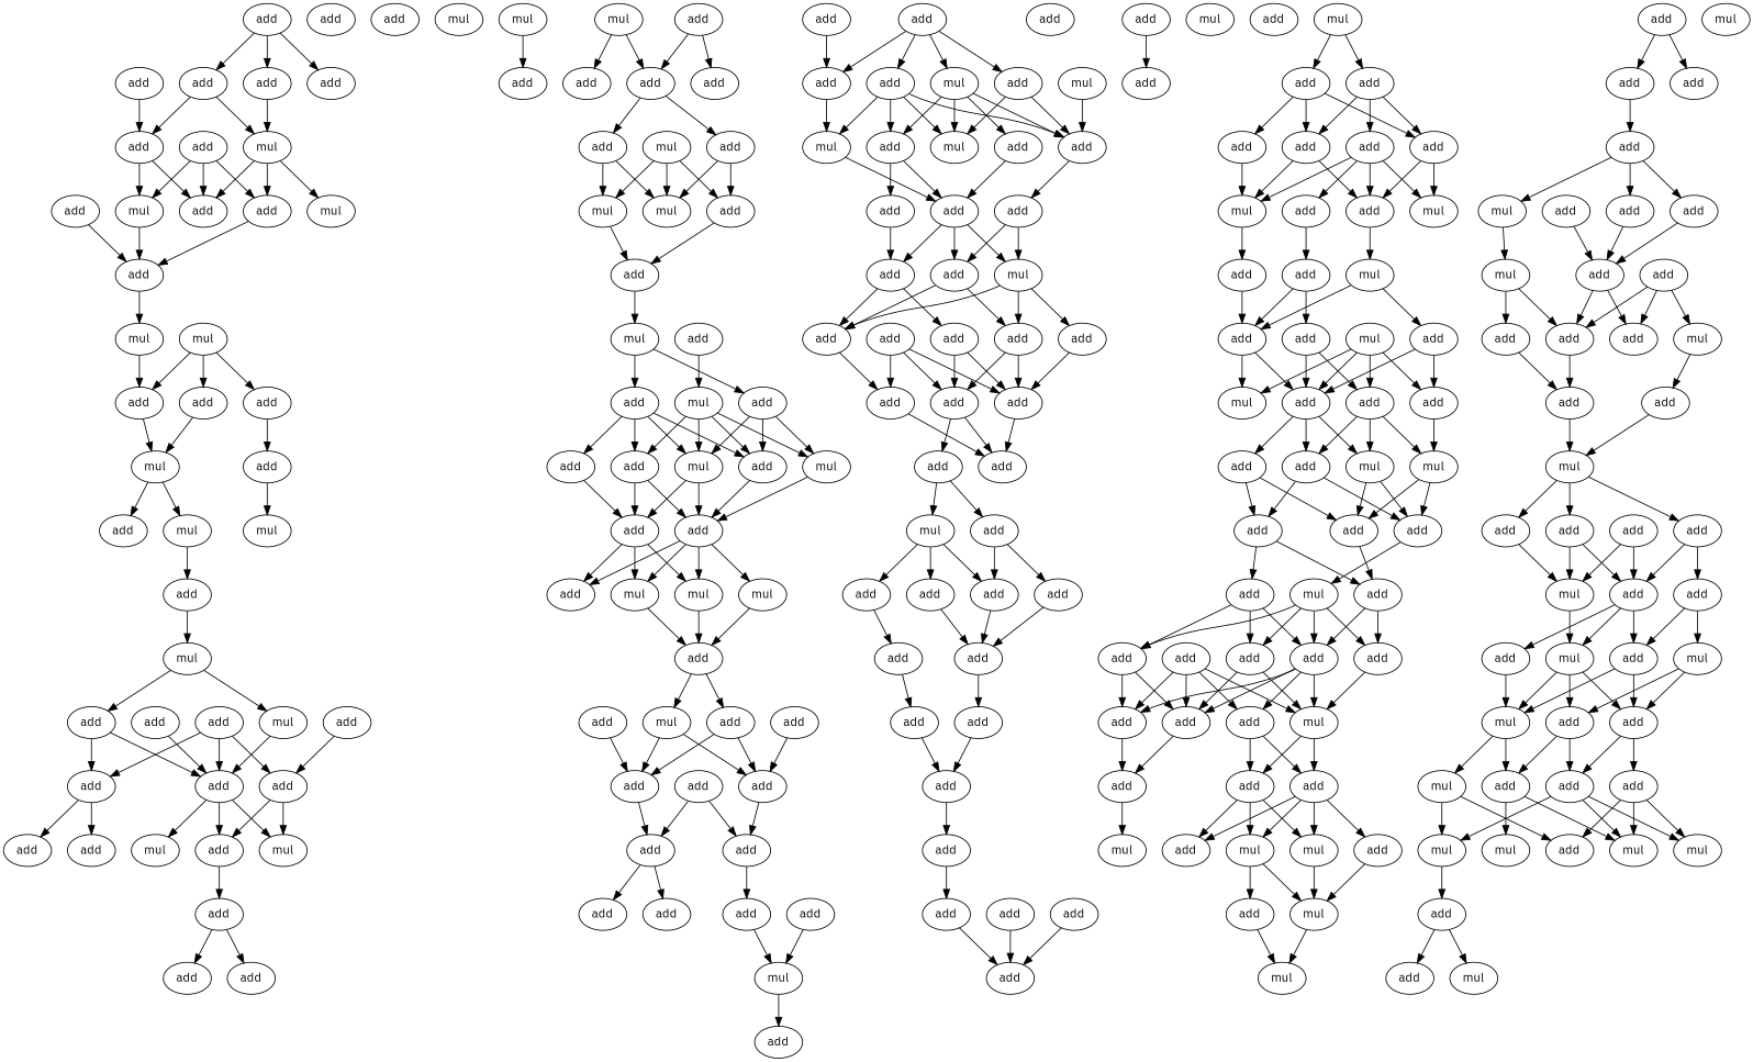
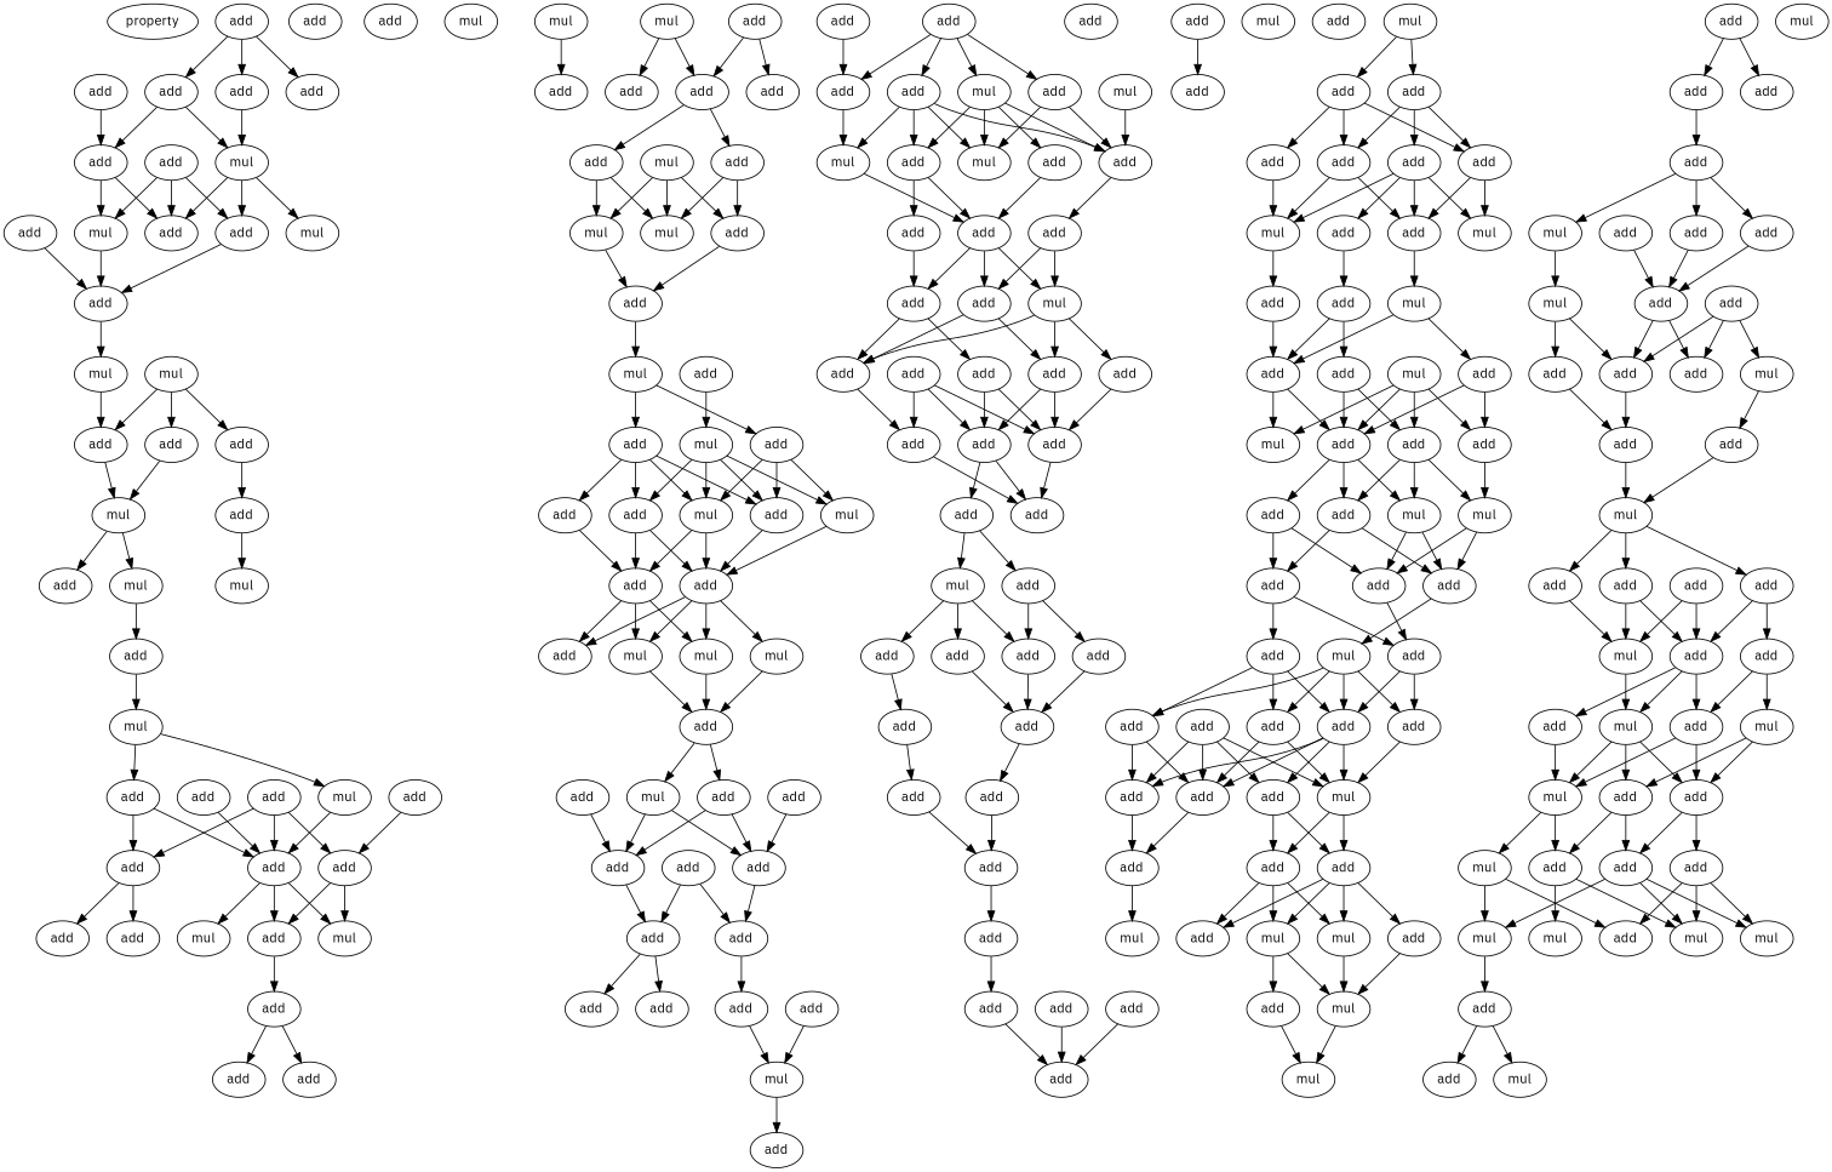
  digraph {
    fontname="IBM Plex Sans"
    node [fontcolor=black fontname="IBM Plex Sans"]
    edge [fontname="IBM Plex Sans"]
+   property [lf=1.6 mul=2]
    n2 [label=add]
    n3 [label=add]
    n4 [label=add]
    n5 [label=add]
    n6 [label=add]
    n7 [label=mul]
    n8 [label=add]
    n9 [label=add]
    n10 [label=mul]
    n11 [label=add]
    n12 [label=add]
    n13 [label=mul]
    n14 [label=add]
    n15 [label=add]
    n16 [label=add]
    n17 [label=mul]
    n18 [label=add]
    n19 [label=mul]
    n20 [label=add]
    n21 [label=add]
    n22 [label=add]
    n23 [label=mul]
    n24 [label=mul]
    n25 [label=mul]
    n26 [label=add]
    n27 [label=add]
    n28 [label=mul]
    n29 [label=mul]
    n30 [label=add]
    n31 [label=add]
    n32 [label=add]
    n33 [label=add]
    n34 [label=add]
    n35 [label=add]
    n36 [label=add]
    n37 [label=add]
    n38 [label=add]
    n39 [label=mul]
    n40 [label=mul]
    n41 [label=add]
    n42 [label=add]
    n43 [label=add]
    n44 [label=add]
    n45 [label=add]
    n46 [label=mul]
    n47 [label=mul]
    n48 [label=add]
    n49 [label=mul]
    n50 [label=add]
    n51 [label=add]
    n52 [label=add]
    n53 [label=add]
    n54 [label=add]
    n55 [label=add]
    n56 [label=mul]
    n57 [label=mul]
    n58 [label=mul]
    n59 [label=add]
    n60 [label=add]
    n61 [label=mul]
    n62 [label=add]
    n63 [label=add]
    n64 [label=add]
    n65 [label=mul]
    n66 [label=mul]
    n67 [label=add]
    n68 [label=add]
    n69 [label=add]
    n70 [label=mul]
    n71 [label=add]
    n72 [label=add]
    n73 [label=mul]
    n74 [label=add]
    n75 [label=mul]
    n76 [label=mul]
    n77 [label=add]
    n78 [label=add]
    n79 [label=mul]
    n80 [label=add]
    n81 [label=add]
    n82 [label=add]
    n83 [label=add]
    n84 [label=add]
    n85 [label=add]
    n86 [label=add]
    n87 [label=add]
    n88 [label=add]
    n89 [label=add]
    n90 [label=mul]
    n91 [label=add]
    n92 [label=add]
    n93 [label=add]
    n94 [label=add]
    n95 [label=add]
    n96 [label=mul]
    n97 [label=add]
    n98 [label=add]
    n99 [label=mul]
    n100 [label=add]
    n101 [label=add]
    n102 [label=add]
    n103 [label=mul]
    n104 [label=mul]
    n105 [label=add]
    n106 [label=add]
    n107 [label=add]
    n108 [label=mul]
    n109 [label=add]
    n110 [label=add]
    n111 [label=add]
    n112 [label=add]
    n113 [label=add]
    n114 [label=add]
    n115 [label=add]
    n116 [label=add]
    n117 [label=add]
    n118 [label=add]
    n119 [label=add]
    n120 [label=add]
    n121 [label=mul]
    n122 [label=add]
    n123 [label=add]
    n124 [label=add]
    n125 [label=add]
    n126 [label=add]
    n127 [label=add]
    n128 [label=add]
    n129 [label=add]
    n130 [label=add]
    n131 [label=add]
    n132 [label=add]
    n133 [label=add]
    n134 [label=add]
    n135 [label=add]
    n136 [label=add]
    n137 [label=add]
    n138 [label=add]
    n139 [label=add]
    n140 [label=mul]
    n141 [label=add]
    n142 [label=mul]
    n143 [label=add]
    n144 [label=add]
    n145 [label=add]
    n146 [label=add]
    n147 [label=add]
    n148 [label=add]
    n149 [label=add]
    n150 [label=mul]
    n151 [label=add]
    n152 [label=mul]
    n153 [label=mul]
    n154 [label=add]
    n155 [label=add]
    n156 [label=add]
    n157 [label=add]
    n158 [label=add]
    n159 [label=add]
    n160 [label=add]
    n161 [label=add]
    n162 [label=mul]
    n163 [label=mul]
    n164 [label=mul]
    n165 [label=mul]
    n166 [label=add]
    n167 [label=add]
    n168 [label=add]
    n169 [label=add]
    n170 [label=add]
    n171 [label=add]
    n172 [label=add]
    n173 [label=mul]
    n174 [label=add]
    n175 [label=add]
    n176 [label=add]
    n177 [label=add]
    n178 [label=mul]
    n179 [label=add]
    n180 [label=add]
    n181 [label=add]
    n182 [label=add]
    n183 [label=add]
    n184 [label=add]
    n185 [label=add]
    n186 [label=mul]
    n187 [label=mul]
    n188 [label=mul]
    n189 [label=add]
    n190 [label=add]
    n191 [label=mul]
    n192 [label=add]
    n193 [label=mul]
    n194 [label=add]
    n195 [label=add]
    n196 [label=add]
    n197 [label=add]
    n198 [label=add]
    n199 [label=mul]
    n200 [label=add]
    n201 [label=add]
    n202 [label=mul]
    n203 [label=add]
    n204 [label=mul]
    n205 [label=add]
    n206 [label=add]
    n207 [label=mul]
    n208 [label=add]
    n209 [label=add]
    n210 [label=add]
    n211 [label=add]
    n212 [label=mul]
    n213 [label=add]
    n214 [label=add]
    n215 [label=add]
    n216 [label=mul]
    n217 [label=add]
    n218 [label=add]
    n219 [label=add]
    n220 [label=mul]
    n221 [label=mul]
    n222 [label=add]
    n223 [label=add]
    n224 [label=add]
    n225 [label=add]
    n226 [label=mul]
    n227 [label=add]
    n228 [label=add]
    n229 [label=add]
    n230 [label=mul]
    n231 [label=add]
    n232 [label=mul]
    n233 [label=mul]
    n234 [label=mul]
    n235 [label=mul]
    n236 [label=add]
    n237 [label=add]
    n238 [label=mul]
    n2 -> n3
    n2 -> n4
    n2 -> n5
    n3 -> n6
    n3 -> n7
    n4 -> n7
    n6 -> n10
    n6 -> n11
    n7 -> n11
    n7 -> n12
    n7 -> n13
    n8 -> n6
    n10 -> n16
    n12 -> n16
    n14 -> n10
    n14 -> n11
    n14 -> n12
    n15 -> n16
    n16 -> n17
    n17 -> n18
    n18 -> n23
    n19 -> n18
    n19 -> n20
    n19 -> n21
    n20 -> n22
    n21 -> n23
    n22 -> n24
    n23 -> n25
    n23 -> n26
    n25 -> n27
    n27 -> n28
    n28 -> n29
    n28 -> n30
    n29 -> n31
    n30 -> n31
    n30 -> n35
    n31 -> n39
    n31 -> n40
    n31 -> n41
    n32 -> n31
    n33 -> n34
    n34 -> n40
    n34 -> n41
    n35 -> n37
    n35 -> n38
    n36 -> n31
    n36 -> n34
    n36 -> n35
    n41 -> n42
    n42 -> n43
    n42 -> n44
    n47 -> n48
    n49 -> n50
    n49 -> n51
    n51 -> n54
    n51 -> n55
    n52 -> n51
    n52 -> n53
    n54 -> n57
    n54 -> n59
    n55 -> n57
    n55 -> n58
    n56 -> n57
    n56 -> n58
    n56 -> n59
    n58 -> n60
    n59 -> n60
    n60 -> n61
    n61 -> n62
    n61 -> n63
    n62 -> n66
    n62 -> n67
    n62 -> n68
    n62 -> n69
    n63 -> n66
    n63 -> n68
    n63 -> n70
    n64 -> n65
    n65 -> n66
    n65 -> n68
    n65 -> n69
    n65 -> n70
    n66 -> n71
    n66 -> n72
    n67 -> n72
    n68 -> n71
    n69 -> n71
    n69 -> n72
    n70 -> n71
    n71 -> n73
    n71 -> n74
    n71 -> n75
    n71 -> n76
    n72 -> n74
    n72 -> n75
    n72 -> n76
    n73 -> n77
    n75 -> n77
    n76 -> n77
    n77 -> n78
    n77 -> n79
    n78 -> n81
    n78 -> n83
    n79 -> n81
    n79 -> n83
    n80 -> n81
    n81 -> n84
    n82 -> n83
    n83 -> n85
    n84 -> n88
    n84 -> n89
    n85 -> n87
    n86 -> n84
    n86 -> n85
    n87 -> n90
    n90 -> n92
    n91 -> n90
    n93 -> n94
    n94 -> n99
    n95 -> n94
    n95 -> n96
    n95 -> n97
    n95 -> n98
    n96 -> n100
    n96 -> n101
    n96 -> n102
    n96 -> n103
    n97 -> n101
    n97 -> n103
    n98 -> n99
    n98 -> n100
    n98 -> n101
    n98 -> n103
    n99 -> n106
    n100 -> n105
    n100 -> n106
    n101 -> n107
    n102 -> n106
    n104 -> n101
    n105 -> n110
    n106 -> n108
    n106 -> n109
    n106 -> n110
    n107 -> n108
    n107 -> n109
    n108 -> n112
    n108 -> n113
    n108 -> n114
    n109 -> n112
    n109 -> n113
    n110 -> n111
    n110 -> n112
    n111 -> n115
    n111 -> n116
    n112 -> n118
    n113 -> n115
    n113 -> n116
    n114 -> n116
    n115 -> n119
    n115 -> n120
    n116 -> n119
    n117 -> n115
    n117 -> n116
    n117 -> n118
    n118 -> n119
    n120 -> n121
    n120 -> n122
    n121 -> n123
    n121 -> n124
    n121 -> n125
    n122 -> n125
    n122 -> n126
    n123 -> n127
    n124 -> n128
    n125 -> n127
    n126 -> n127
    n127 -> n131
    n128 -> n130
    n130 -> n132
    n131 -> n132
    n132 -> n133
    n133 -> n134
    n134 -> n136
    n135 -> n136
    n137 -> n136
    n138 -> n139
    n142 -> n143
    n142 -> n144
    n143 -> n145
    n143 -> n146
    n143 -> n147
    n144 -> n146
    n144 -> n147
    n144 -> n148
    n145 -> n150
    n146 -> n149
    n146 -> n152
    n147 -> n149
    n147 -> n150
    n148 -> n149
    n148 -> n150
    n148 -> n151
    n148 -> n152
    n149 -> n153
    n150 -> n154
    n151 -> n155
    n153 -> n156
    n153 -> n157
    n154 -> n156
    n155 -> n156
    n155 -> n158
    n156 -> n160
    n156 -> n163
    n157 -> n159
    n157 -> n160
    n158 -> n160
    n158 -> n161
    n159 -> n164
    n160 -> n165
    n160 -> n166
    n160 -> n167
    n161 -> n164
    n161 -> n165
    n161 -> n166
    n162 -> n159
    n162 -> n160
    n162 -> n161
    n162 -> n163
    n164 -> n168
    n164 -> n169
    n165 -> n168
    n165 -> n169
    n166 -> n169
    n166 -> n170
    n167 -> n168
    n167 -> n170
    n168 -> n171
    n169 -> n173
    n170 -> n171
    n170 -> n172
    n171 -> n176
    n171 -> n177
    n172 -> n174
    n172 -> n175
    n172 -> n176
    n173 -> n174
    n173 -> n175
    n173 -> n176
    n173 -> n177
    n174 -> n179
    n174 -> n180
    n175 -> n178
    n175 -> n180
    n176 -> n178
    n176 -> n179
    n176 -> n180
    n176 -> n181
    n177 -> n178
    n178 -> n184
    n178 -> n185
    n179 -> n183
    n180 -> n183
    n181 -> n184
    n181 -> n185
    n182 -> n178
    n182 -> n179
    n182 -> n180
    n182 -> n181
    n183 -> n186
    n184 -> n187
    n184 -> n188
    n184 -> n189
    n185 -> n187
    n185 -> n188
    n185 -> n189
    n185 -> n190
    n187 -> n191
    n188 -> n191
    n188 -> n192
    n190 -> n191
    n191 -> n193
    n192 -> n193
    n194 -> n195
    n194 -> n196
    n195 -> n197
    n197 -> n198
    n197 -> n199
    n197 -> n200
    n198 -> n201
    n199 -> n202
    n200 -> n201
    n201 -> n206
    n201 -> n208
    n202 -> n208
    n202 -> n209
    n203 -> n201
    n205 -> n206
    n205 -> n207
    n205 -> n208
    n207 -> n211
    n208 -> n210
    n209 -> n210
    n210 -> n212
    n211 -> n212
    n212 -> n213
    n212 -> n214
    n212 -> n215
    n213 -> n216
    n213 -> n217
    n214 -> n216
    n215 -> n217
    n215 -> n219
    n216 -> n220
    n217 -> n220
    n217 -> n222
    n217 -> n223
    n218 -> n216
    n218 -> n217
    n219 -> n221
    n219 -> n222
    n220 -> n224
    n220 -> n225
    n220 -> n226
    n221 -> n224
    n221 -> n225
    n222 -> n224
    n222 -> n226
    n223 -> n226
    n224 -> n227
    n224 -> n228
    n225 -> n228
    n225 -> n229
    n226 -> n229
    n226 -> n230
    n227 -> n231
    n227 -> n232
    n227 -> n233
    n228 -> n232
    n228 -> n233
    n228 -> n234
    n229 -> n233
    n229 -> n235
    n230 -> n231
    n230 -> n234
    n234 -> n236
    n236 -> n237
    n236 -> n238
  }
